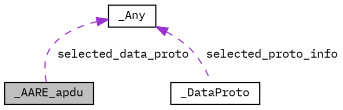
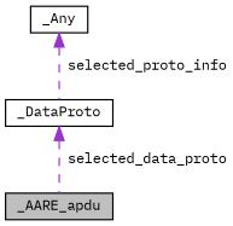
  digraph {
    fontname="IBM Plex Mono"
    node [color=black fillcolor=white fontname="IBM Plex Mono" fontsize=10 shape=record style=filled]
    edge [color=darkorchid3 dir=back fontname="IBM Plex Mono" fontsize=10 labelfontname=Helvetica labelfontsize=10 style=dashed]
    n1 [fillcolor=grey75 fontcolor=black height=0.2 label=_AARE_apdu width=0.4]
    n2 [height=0.2 label=_DataProto width=0.4]
    n3 [height=0.2 label=_Any width=0.4]
-   n3 -> n1 [label=" selected_data_proto"]
+   n2 -> n1 [label=" selected_data_proto"]
    n3 -> n2 [label=" selected_proto_info"]
  }
